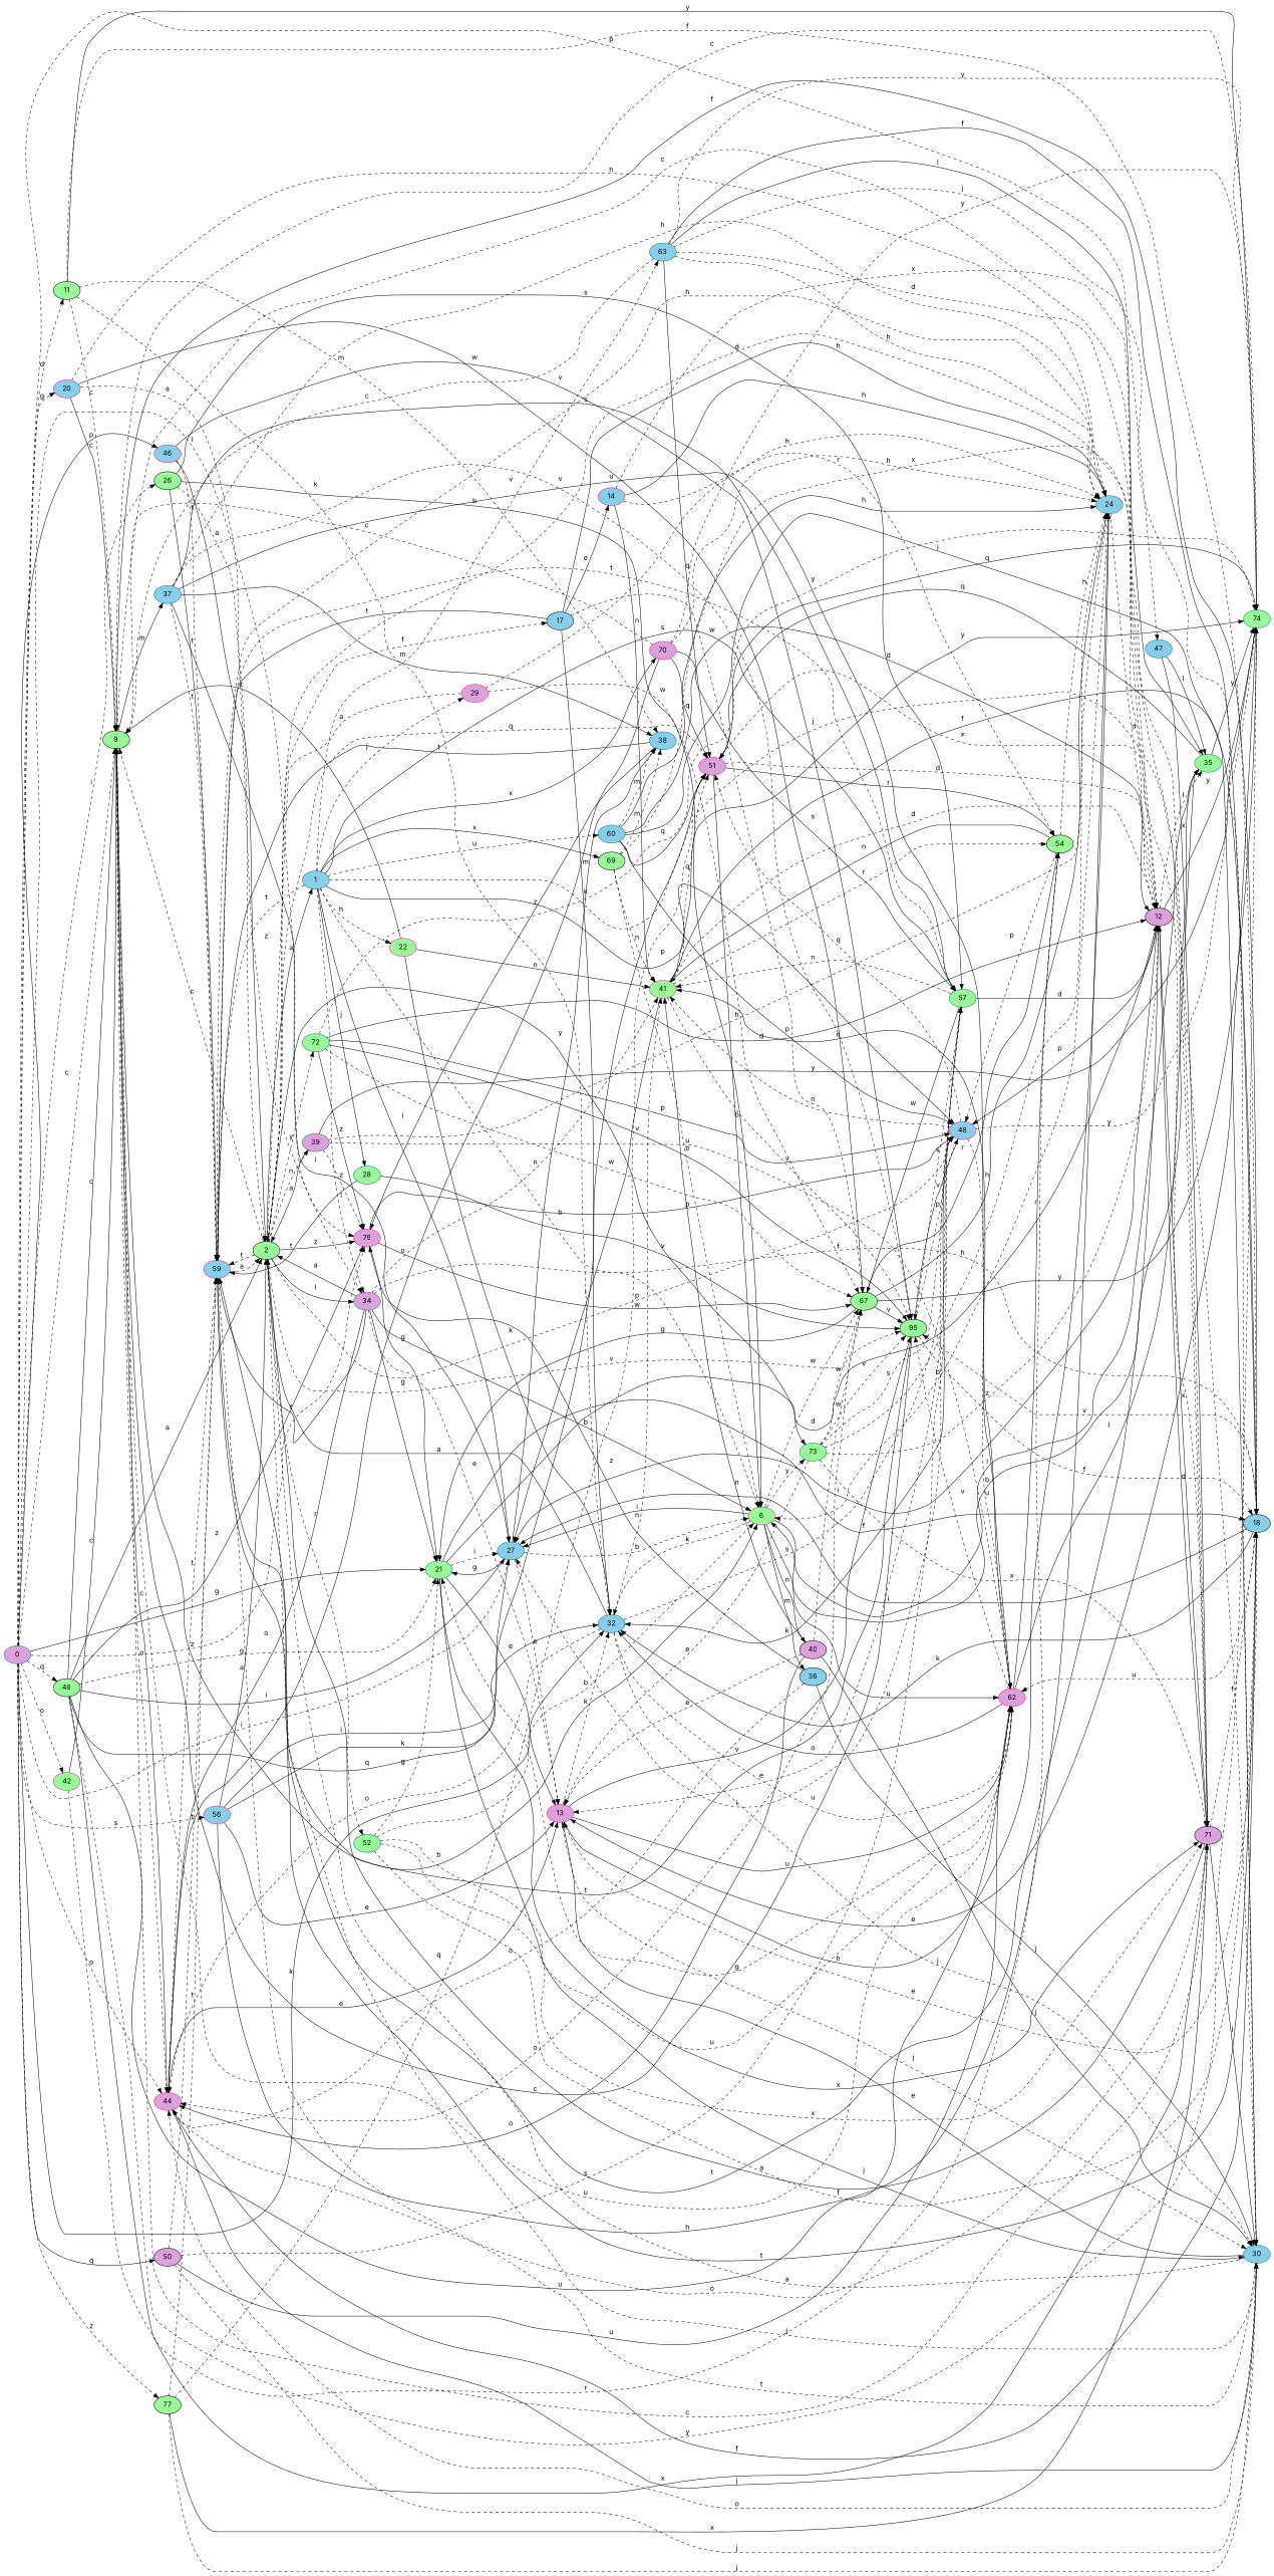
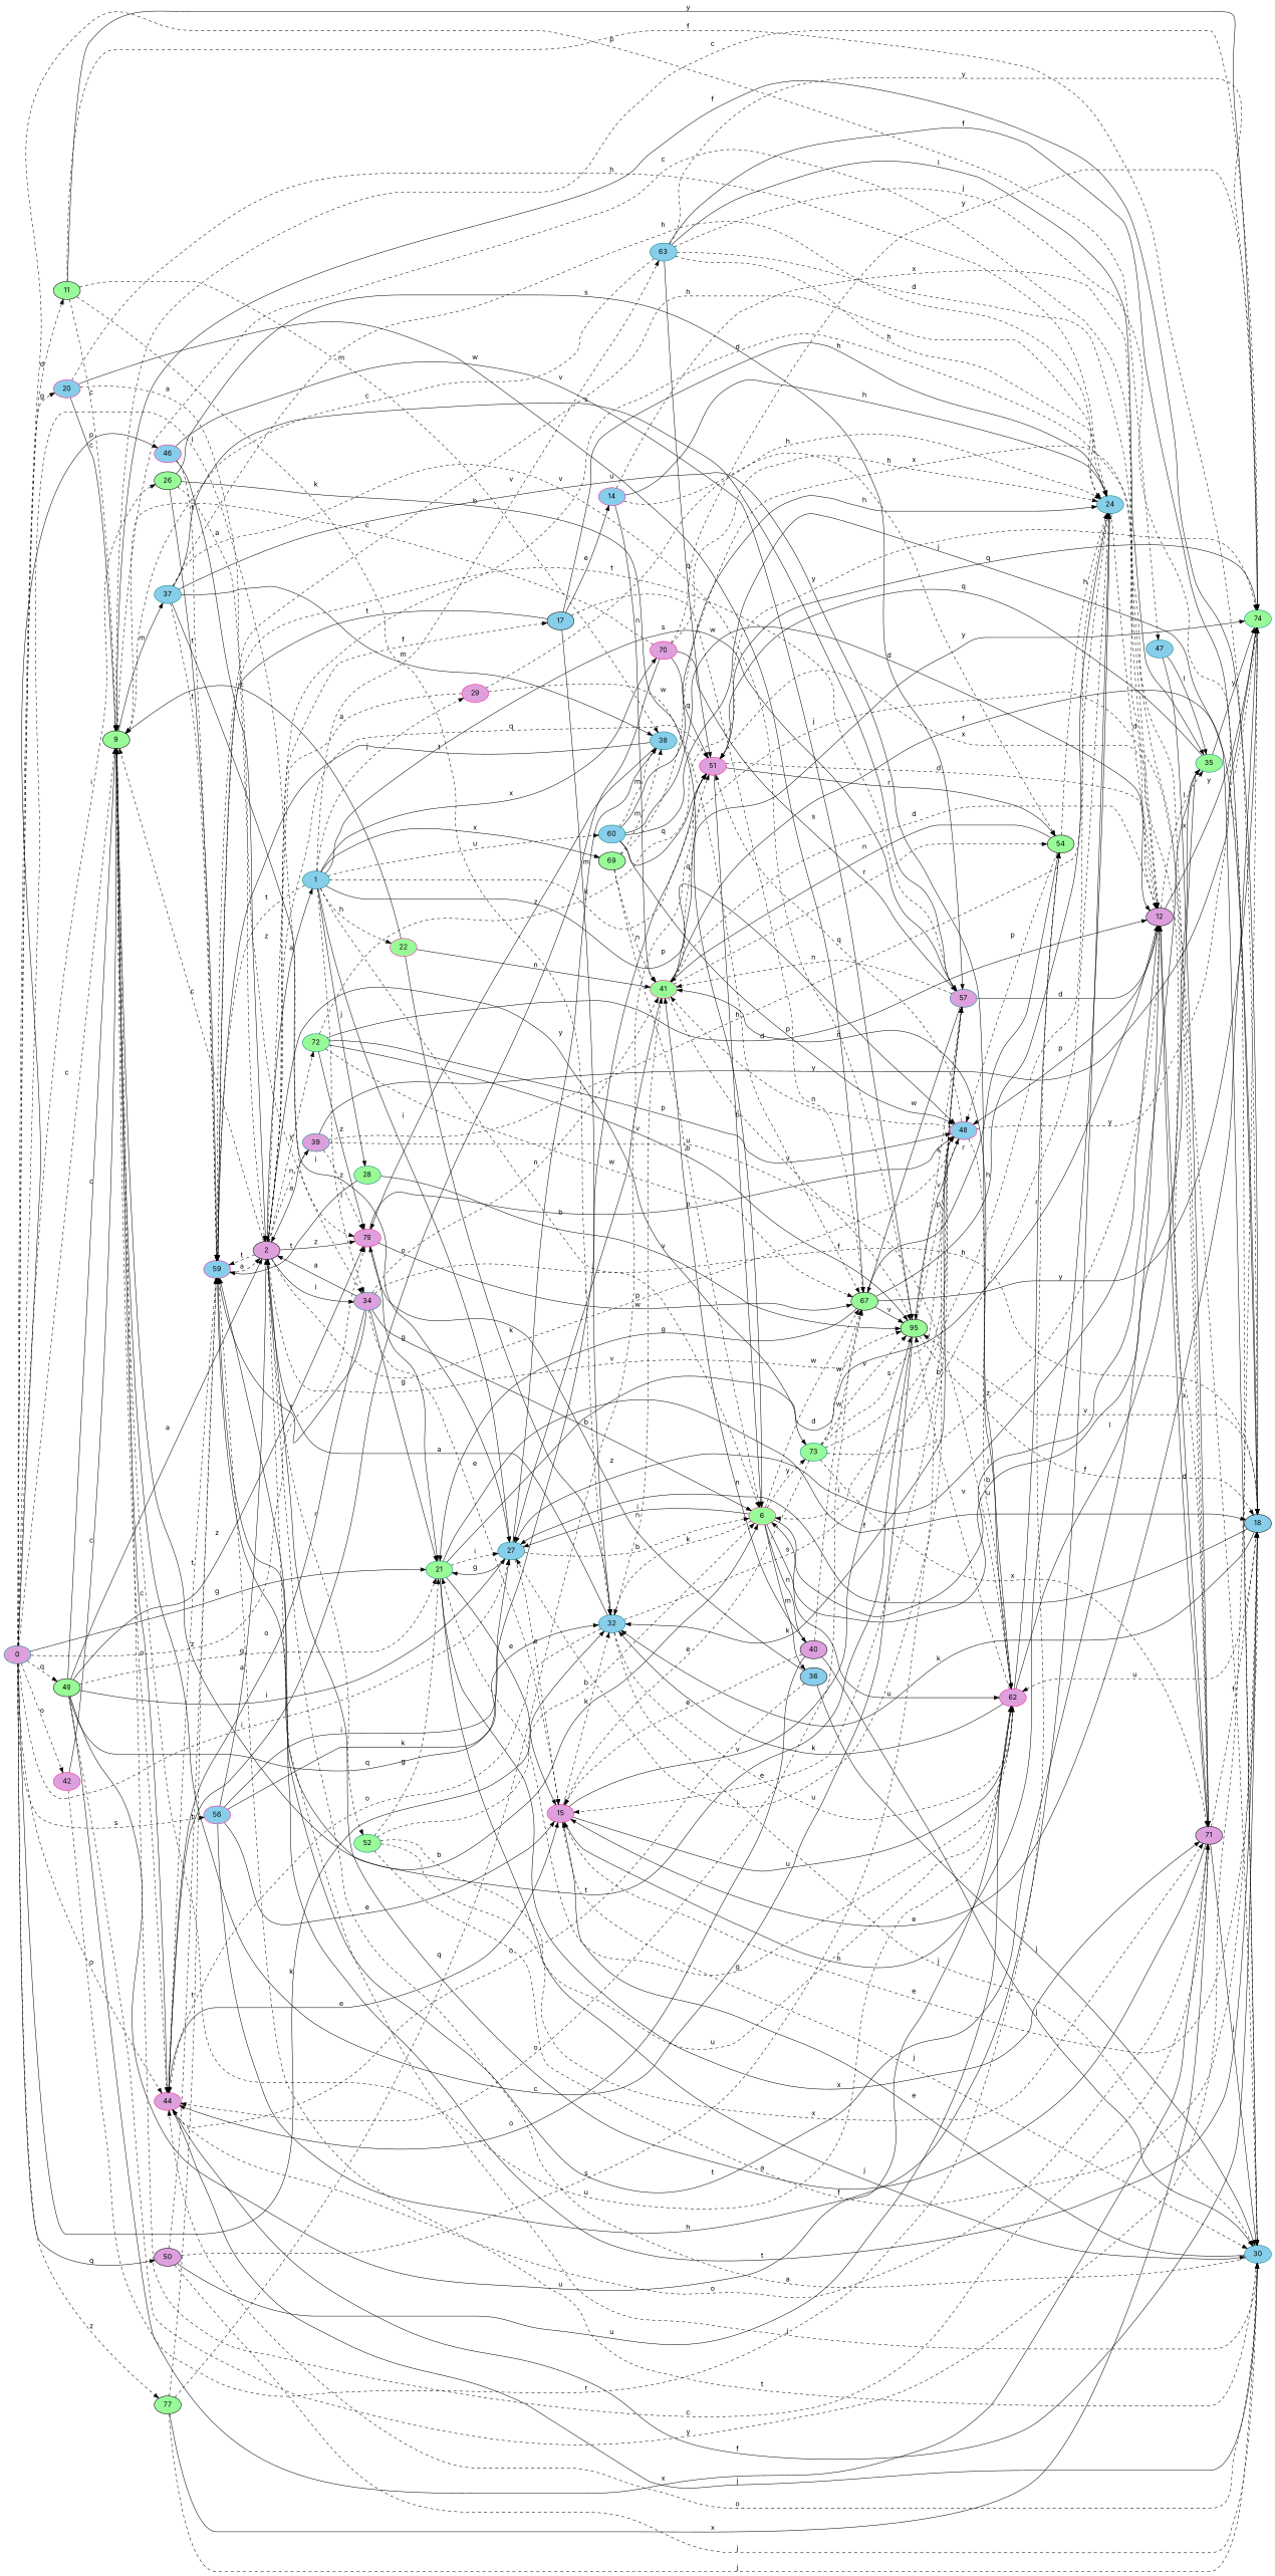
  strict digraph {
    fontname=Inter
    rankdir=LR
    node [color=teal fillcolor=palegreen fontname=Inter style=filled]
    edge [fontname=Inter style=dashed]
    0 [fillcolor=plum]
    9 [color=black]
    11 [color=black]
    20 [color=deeppink fillcolor=skyblue]
    21
    26 [color=black]
    27 [fillcolor=skyblue]
    32 [fillcolor=skyblue]
    34 [fillcolor=plum]
-   42 [color=deeppink]
+   42 [color=deeppink fillcolor=plum]
    44 [color=deeppink fillcolor=plum]
    46 [color=deeppink fillcolor=skyblue]
    47 [fillcolor=skyblue]
    49 [color=black]
    50 [color=black fillcolor=plum]
    56 [color=deeppink fillcolor=skyblue]
    77 [color=black]
    79 [color=deeppink fillcolor=plum]
    6 [color=deeppink]
    62 [color=deeppink fillcolor=plum]
    18 [color=black fillcolor=skyblue]
    37 [fillcolor=skyblue]
    38 [fillcolor=skyblue]
    74
-   2 [color=black]
+   2 [color=black fillcolor=plum]
    67 [color=black]
    24 [fillcolor=skyblue]
    30 [fillcolor=skyblue]
    12 [color=black fillcolor=plum]
    71 [color=black fillcolor=plum]
-   15 [color=deeppink fillcolor=plum label=13]
-   57
+   15 [color=deeppink fillcolor=plum]
+   57 [fillcolor=plum]
    59 [color=deeppink fillcolor=skyblue]
    41 [color=deeppink]
    54 [color=black]
    n36 [color=black label=95]
    35
    51 [color=deeppink fillcolor=plum]
    48 [color=deeppink fillcolor=skyblue]
    1 [fillcolor=skyblue]
    22 [color=deeppink]
    28
    29 [color=deeppink fillcolor=plum]
    60 [fillcolor=skyblue]
    63 [fillcolor=skyblue]
    69 [color=black]
    70 [color=deeppink fillcolor=plum]
    73
    36 [color=black fillcolor=skyblue]
    40 [color=black fillcolor=plum]
    17 [color=black fillcolor=skyblue]
    39 [fillcolor=plum]
    52
    72
    14 [color=deeppink fillcolor=skyblue]
    0 -> 9 [label=c]
    0 -> 11 [label=d]
    0 -> 20 [label=g]
    0 -> 21 [label=g style=solid]
    0 -> 26 [label=i]
    0 -> 27 [label=i]
    0 -> 32 [label=k style=solid]
    0 -> 34 [label=l]
    0 -> 42 [label=o]
    0 -> 44 [label=o]
    0 -> 46 [label=p style=solid]
    0 -> 47 [label=p]
    0 -> 49 [label=q]
    0 -> 50 [label=q style=solid]
    0 -> 56 [label=s]
    0 -> 77 [label=z]
    0 -> 79 [label=z]
    9 -> 44 [label=o]
    9 -> 6 [label=b style=solid]
    9 -> 62 [label=u]
    9 -> 18 [label=f style=solid]
    9 -> 37 [label=m style=solid]
    11 -> 9 [label=c]
    11 -> 32 [label=k]
    11 -> 18 [label=f]
    11 -> 38 [label=m]
    11 -> 74 [label=y style=solid]
    20 -> 9 [label=c style=solid]
    20 -> 2 [label=a]
    20 -> 67 [label=w style=solid]
    20 -> 24 [label=h]
    21 -> 27 [label=i]
    21 -> 18 [label=f style=solid]
    21 -> 30 [label=j style=solid]
    21 -> 12 [label=d style=solid]
    21 -> 71 [label=x style=solid]
    21 -> 15 [label=e style=solid]
    26 -> 79 [label=z]
    26 -> 6 [label=b style=solid]
    26 -> 57 [label=s style=solid]
    26 -> 59 [label=t style=solid]
    27 -> 21 [label=g style=solid]
    27 -> 6 [label=b]
    27 -> 38 [label=m style=solid]
    27 -> 15 [label=e]
    32 -> 44 [label=o]
    32 -> 62 [label=u]
    32 -> 2 [label=a style=solid]
    32 -> 30 [label=j]
    32 -> 57 [label=s]
    32 -> 41 [label=n]
    34 -> 21 [label=g style=solid]
    34 -> 44 [label=o style=solid]
    34 -> 6 [label=b style=solid]
    34 -> 18 [label=f]
    34 -> 2 [label=a style=solid]
    34 -> 15 [label=e]
    34 -> 59 [label=t style=solid]
    34 -> 41 [label=n]
    42 -> 9 [label=c style=solid]
    42 -> 54 [label=r]
    44 -> 9 [label=c style=solid]
    44 -> 18 [label=f style=solid]
    44 -> 30 [label=j style=solid]
    44 -> 15 [label=e style=solid]
    44 -> 59 [label=t]
    46 -> 2 [label=a style=solid]
    46 -> 59 [label=t]
    46 -> n36 [label=v style=solid]
    47 -> 71 [label=x style=solid]
    47 -> 35 [label=l style=solid]
    49 -> 9 [label=c style=solid]
    49 -> 21 [label=g]
    49 -> 27 [label=i style=solid]
    49 -> 79 [label=z style=solid]
    49 -> 62 [label=u style=solid]
    49 -> 74 [label=y]
    49 -> 2 [label=a style=solid]
    49 -> 71 [label=x style=solid]
    49 -> 51 [label=q style=solid]
    50 -> 62 [label=u style=solid]
    50 -> 30 [label=j]
    50 -> 57 [label=s]
    50 -> 59 [label=t]
    56 -> 27 [label=i style=solid]
    56 -> 32 [label=k style=solid]
    56 -> 2 [label=a style=solid]
    56 -> 24 [label=h style=solid]
    56 -> 15 [label=e style=solid]
    77 -> 30 [label=j]
    77 -> 71 [label=x style=solid]
    77 -> 59 [label=t]
    77 -> 51 [label=q]
    79 -> 21 [label=g style=solid]
    79 -> 67 [label=w style=solid]
    79 -> 48 [label=p style=solid]
    6 -> 27 [label=i style=solid]
    6 -> 32 [label=k]
    6 -> 62 [label=u style=solid]
    6 -> 67 [label=w]
    6 -> 35 [label=l style=solid]
    6 -> 73 [label=y]
    6 -> 36 [label=m style=solid]
    6 -> 40 [label=n style=solid]
    62 -> 21 [label=g]
-   62 -> 32 [label=o style=solid]
+   62 -> 32 [label=k style=solid]
    62 -> 41 [label=n style=solid]
    62 -> 54 [label=r style=solid]
    62 -> n36 [label=v]
    62 -> 35 [label=l style=solid]
    18 -> 27 [label=i style=solid]
    18 -> 32 [label=k style=solid]
    18 -> 62 [label=u]
    18 -> 15 [label=e]
    18 -> 59 [label=t style=solid]
    18 -> n36 [label=v]
    37 -> 27 [label=i style=solid]
    37 -> 62 [label=u style=solid]
    37 -> 38 [label=m style=solid]
    37 -> 24 [label=h]
    37 -> 57 [label=s style=solid]
    37 -> 59 [label=t]
    37 -> n36 [label=v]
    38 -> 79 [label=z style=solid]
    38 -> 59 [label=t style=solid]
    74 -> 9 [label=c]
    74 -> 15 [label=e style=solid]
    74 -> 51 [label=q style=solid]
    2 -> 9 [label=c]
    2 -> 34 [label=l style=solid]
    2 -> 79 [label=z style=solid]
    2 -> 30 [label=j]
    2 -> 12 [label=d]
    2 -> 59 [label=t]
    2 -> n36 [label=v]
    2 -> 51 [label=q]
    2 -> 48 [label=p]
    2 -> 1 [label=a style=solid]
    2 -> 73 [label=y style=solid]
    2 -> 17 [label=f]
    2 -> 39 [label=n]
    2 -> 52 [label=r]
    2 -> 72 [label=y]
    67 -> 21 [label=g style=solid]
    67 -> 44 [label=o]
    67 -> 74 [label=y style=solid]
    67 -> 24 [label=h style=solid]
    67 -> 54 [label=r style=solid]
    67 -> n36 [label=v style=solid]
    24 -> 6 [label=b]
    24 -> 12 [label=d]
    30 -> 44 [label=o]
    30 -> 2 [label=a]
    30 -> 15 [label=e style=solid]
    30 -> 59 [label=t]
    12 -> 9 [label=c]
    12 -> 27 [label=i style=solid]
    12 -> 74 [label=y style=solid]
    12 -> 71 [label=x style=solid]
    12 -> 59 [label=t style=solid]
    12 -> 35 [label=l]
    12 -> 48 [label=p style=solid]
    71 -> 9 [label=c]
    71 -> 44 [label=o]
    71 -> 18 [label=f]
    71 -> 2 [label=a style=solid]
    71 -> 30 [label=j style=solid]
    71 -> 12 [label=d style=solid]
    15 -> 32 [label=k]
    15 -> 62 [label=u style=solid]
    15 -> 24 [label=h style=solid]
    15 -> 30 [label=j]
    15 -> n36 [label=v style=solid]
    57 -> 67 [label=w style=solid]
    57 -> 12 [label=d style=solid]
    57 -> 15 [label=e]
    57 -> 59 [label=t]
    57 -> 41 [label=n]
    59 -> 2 [label=a]
    59 -> 24 [label=h]
    41 -> 27 [label=i style=solid]
    41 -> 18 [label=f style=solid]
    41 -> 74 [label=y style=solid]
    41 -> 12 [label=d]
    41 -> 54 [label=r]
    41 -> n36 [label=v]
    41 -> 51 [label=q]
    54 -> 24 [label=h]
    54 -> 41 [label=n style=solid]
    54 -> 48 [label=p]
    n36 -> 9 [label=c style=solid]
    n36 -> 18 [label=f]
    n36 -> 57 [label=s]
    n36 -> 59 [label=t style=solid]
    n36 -> 48 [label=p]
    35 -> 6 [label=b style=solid]
    35 -> 74 [label=y style=solid]
    35 -> 51 [label=q style=solid]
    51 -> 6 [label=b style=solid]
    51 -> 12 [label=d]
    51 -> 71 [label=x]
    51 -> 54 [label=r style=solid]
    48 -> 27 [label=i]
    48 -> 32 [label=k style=solid]
    48 -> 62 [label=u]
    48 -> 74 [label=y]
    48 -> 41 [label=n]
    48 -> n36 [label=v style=solid]
    48 -> 51 [label=q]
    1 -> 27 [label=i style=solid]
    1 -> 34 [label=l]
    1 -> 6 [label=b]
    1 -> 30 [label=j]
    1 -> 57 [label=s style=solid]
    1 -> 59 [label=t]
    1 -> 48 [label=p style=solid]
    1 -> 22 [label=h]
    1 -> 28 [label=j style=solid]
    1 -> 29 [label=j]
    1 -> 60 [label=u]
    1 -> 63 [label=v]
    1 -> 69 [label=x style=solid]
    1 -> 70 [label=x style=solid]
    22 -> 9 [label=c style=solid]
    22 -> 32 [label=k style=solid]
    22 -> 41 [label=n style=solid]
    28 -> 59 [label=t style=solid]
    28 -> n36 [label=v style=solid]
    29 -> 2 [label=a]
    29 -> 67 [label=w]
    29 -> 24 [label=h]
    60 -> 38 [label=m]
    60 -> 24 [label=h style=solid]
    60 -> 30 [label=j style=solid]
    60 -> 12 [label=d style=solid]
    60 -> 51 [label=q style=solid]
    60 -> 48 [label=p style=solid]
    63 -> 9 [label=c]
    63 -> 18 [label=f style=solid]
    63 -> 74 [label=y]
    63 -> 24 [label=h]
    63 -> 30 [label=j]
    63 -> 12 [label=d]
    63 -> 35 [label=l style=solid]
    63 -> 51 [label=q style=solid]
    69 -> 6 [label=b]
    69 -> 38 [label=m]
    69 -> 71 [label=x]
    69 -> 41 [label=n]
    70 -> 9 [label=c]
    70 -> 44 [label=o style=solid]
    70 -> 74 [label=y]
    70 -> 24 [label=h]
    70 -> 57 [label=s style=solid]
    70 -> 51 [label=q style=solid]
    73 -> 67 [label=w]
    73 -> 24 [label=h]
    73 -> 12 [label=z]
    73 -> 71 [label=x]
    73 -> 15 [label=e]
    73 -> 57 [label=s]
    73 -> n36 [label=v]
    36 -> 44 [label=o]
    36 -> 79 [label=z style=solid]
    36 -> 30 [label=j style=solid]
    40 -> 44 [label=o style=solid]
    40 -> 67 [label=w]
    40 -> 30 [label=j style=solid]
    40 -> 15 [label=e]
    40 -> 41 [label=n style=solid]
    17 -> 32 [label=k style=solid]
    17 -> 67 [label=w]
    17 -> 24 [label=h style=solid]
    17 -> 59 [label=t style=solid]
    17 -> 14 [label=e style=solid]
    39 -> 79 [label=z]
    39 -> 62 [label=u]
    39 -> 74 [label=y style=solid]
    39 -> 2 [label=a style=solid]
    39 -> 24 [label=h]
    52 -> 21 [label=g]
    52 -> 6 [label=b]
    52 -> 62 [label=u]
    52 -> 18 [label=f]
    52 -> 71 [label=x]
    72 -> 79 [label=z style=solid]
    72 -> 74 [label=y]
    72 -> 67 [label=w]
    72 -> 12 [label=d style=solid]
    72 -> n36 [label=v style=solid]
    72 -> 48 [label=p style=solid]
    14 -> 24 [label=h style=solid]
    14 -> 71 [label=x]
    14 -> 41 [label=n style=solid]
    14 -> 54 [label=r]
  }
